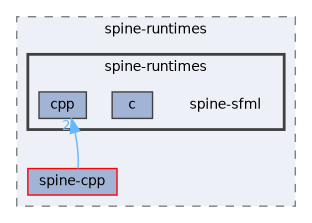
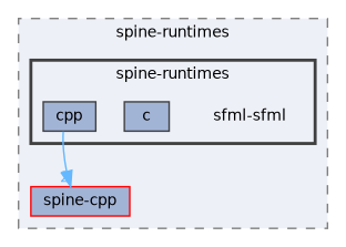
  digraph {
    compound=true
    node [fontname=Helvetica fontsize=10 shape=box color=grey25 fillcolor="#a2b4d6" style=filled]
-   n1 [height=0.2 label="spine-sfml" shape=plaintext width=0.4 color="" fillcolor="" style=""]
+   n1 [height=0.2 label="sfml-sfml" shape=plaintext width=0.4 color="" fillcolor="" style=""]
    n2 [height=0.2 label=c width=0.4]
    n3 [height=0.2 label=cpp width=0.4]
    n4 [color=red height=0.2 label="spine-cpp" width=0.4]
    subgraph cluster_1 {
      bgcolor="#edf0f7"
      fontname=Helvetica
      fontsize=10
      label="spine-runtimes"
      pencolor=grey50
      style="filled,dashed"
      n4
      subgraph cluster_2 {
        bgcolor="#edf0f7"
        fontname=Helvetica
        fontsize=10
        pencolor=grey25
        style="filled,bold"
        n1
        n2
        n3
      }
    }
-   n4 -> n3 [color=steelblue1 fontcolor=steelblue1 fontname=Helvetica fontsize=10 headlabel=2 labeldistance=1.5 labelfontname=Helvetica labelfontsize=10]
+   n3 -> n4 [color=steelblue1 fontcolor=steelblue1 fontname=Helvetica fontsize=10 headlabel=2 labeldistance=1.5 labelfontname=Helvetica labelfontsize=10]
  }
